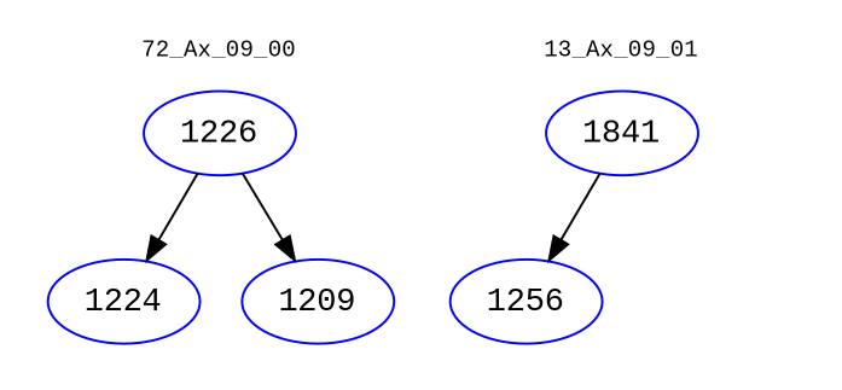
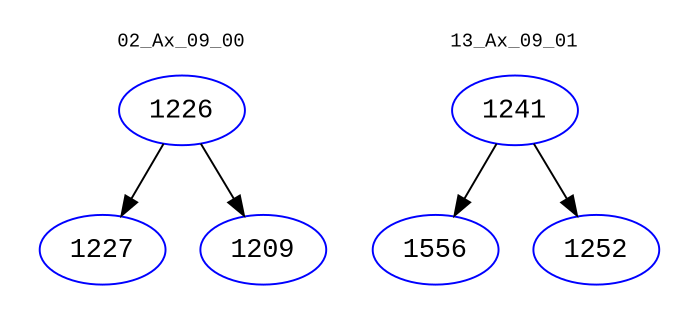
  digraph {
    fontname="Liberation Mono"
    node [color=blue fontname="Liberation Mono"]
    edge [color=black fontname="Liberation Mono"]
    n1 [label=1226]
-   n2 [label=1224]
+   n2 [label=1227]
    n3 [label=1209]
-   n4 [label=1841]
-   n5 [label=1256]
+   n4 [label=1241]
+   n5 [label=1556]
+   n6 [label=1252]
    subgraph cluster_1 {
      color=white
      fontsize=10
-     label="72_Ax_09_00"
+     label="02_Ax_09_00"
      n1
      n2
      n3
    }
    subgraph cluster_2 {
      color=white
      fontsize=10
      label="13_Ax_09_01"
      n4
      n5
+     n6
    }
    n1 -> n2
    n1 -> n3
    n4 -> n5
+   n4 -> n6
  }
